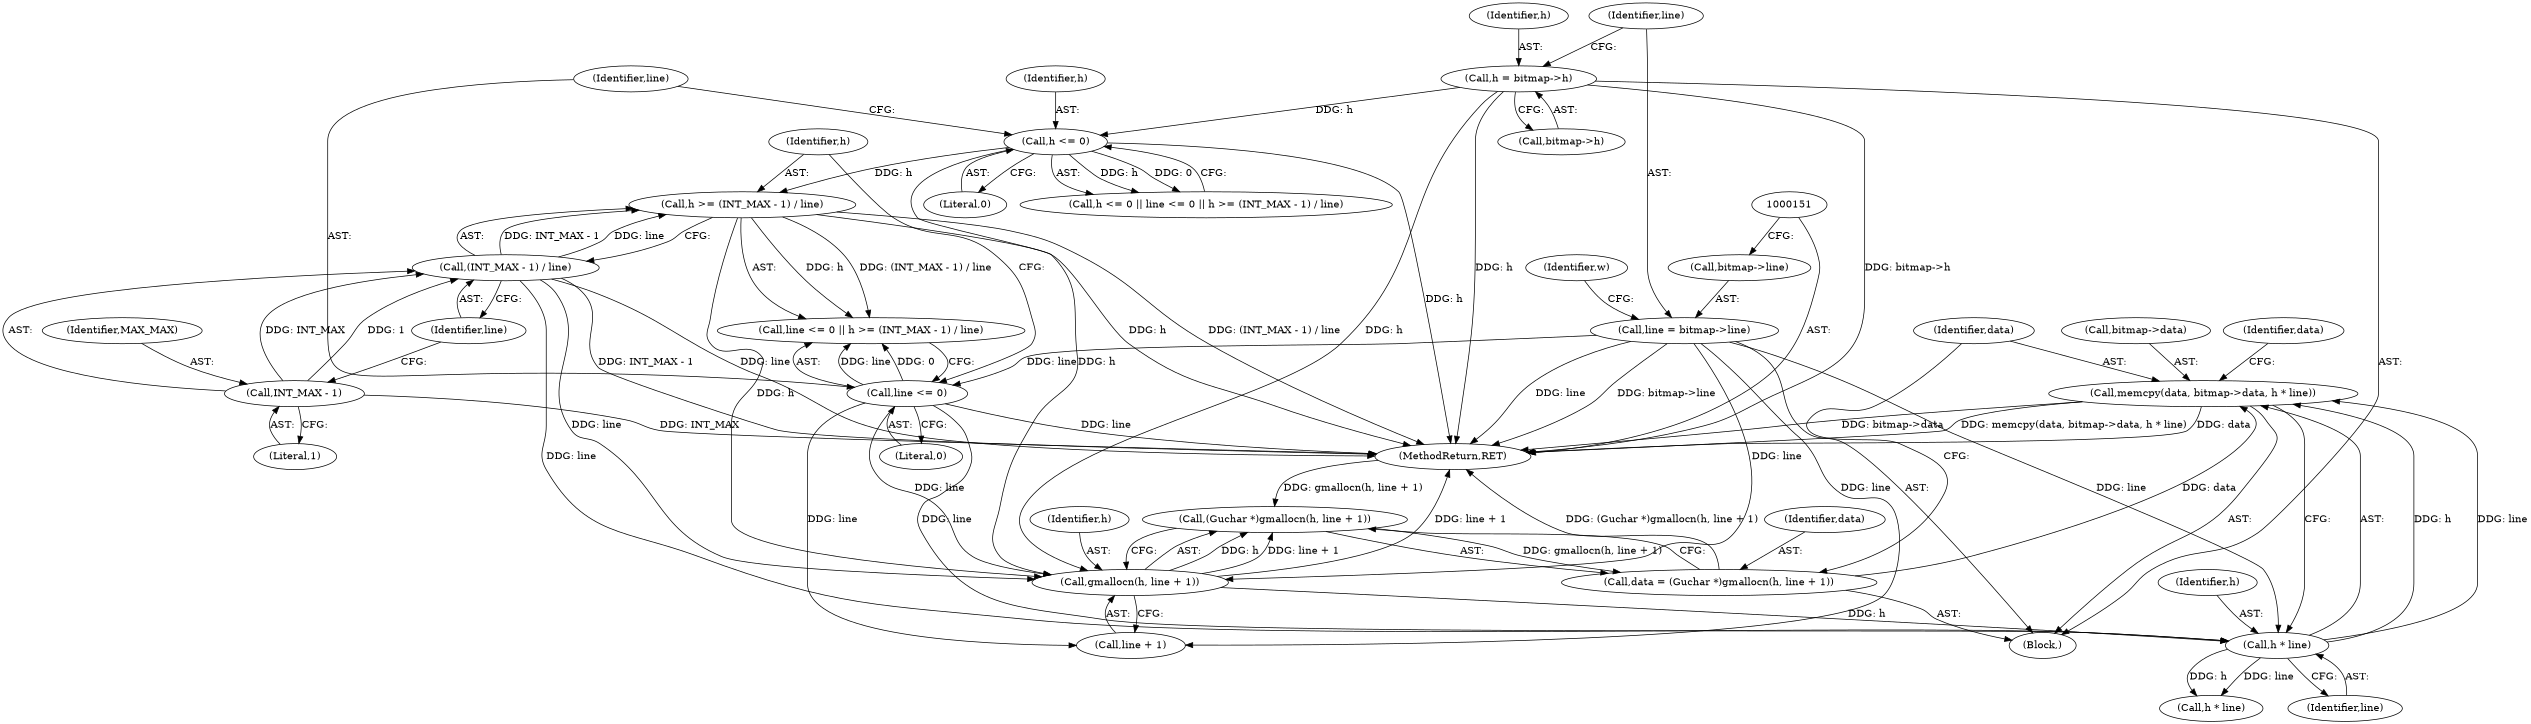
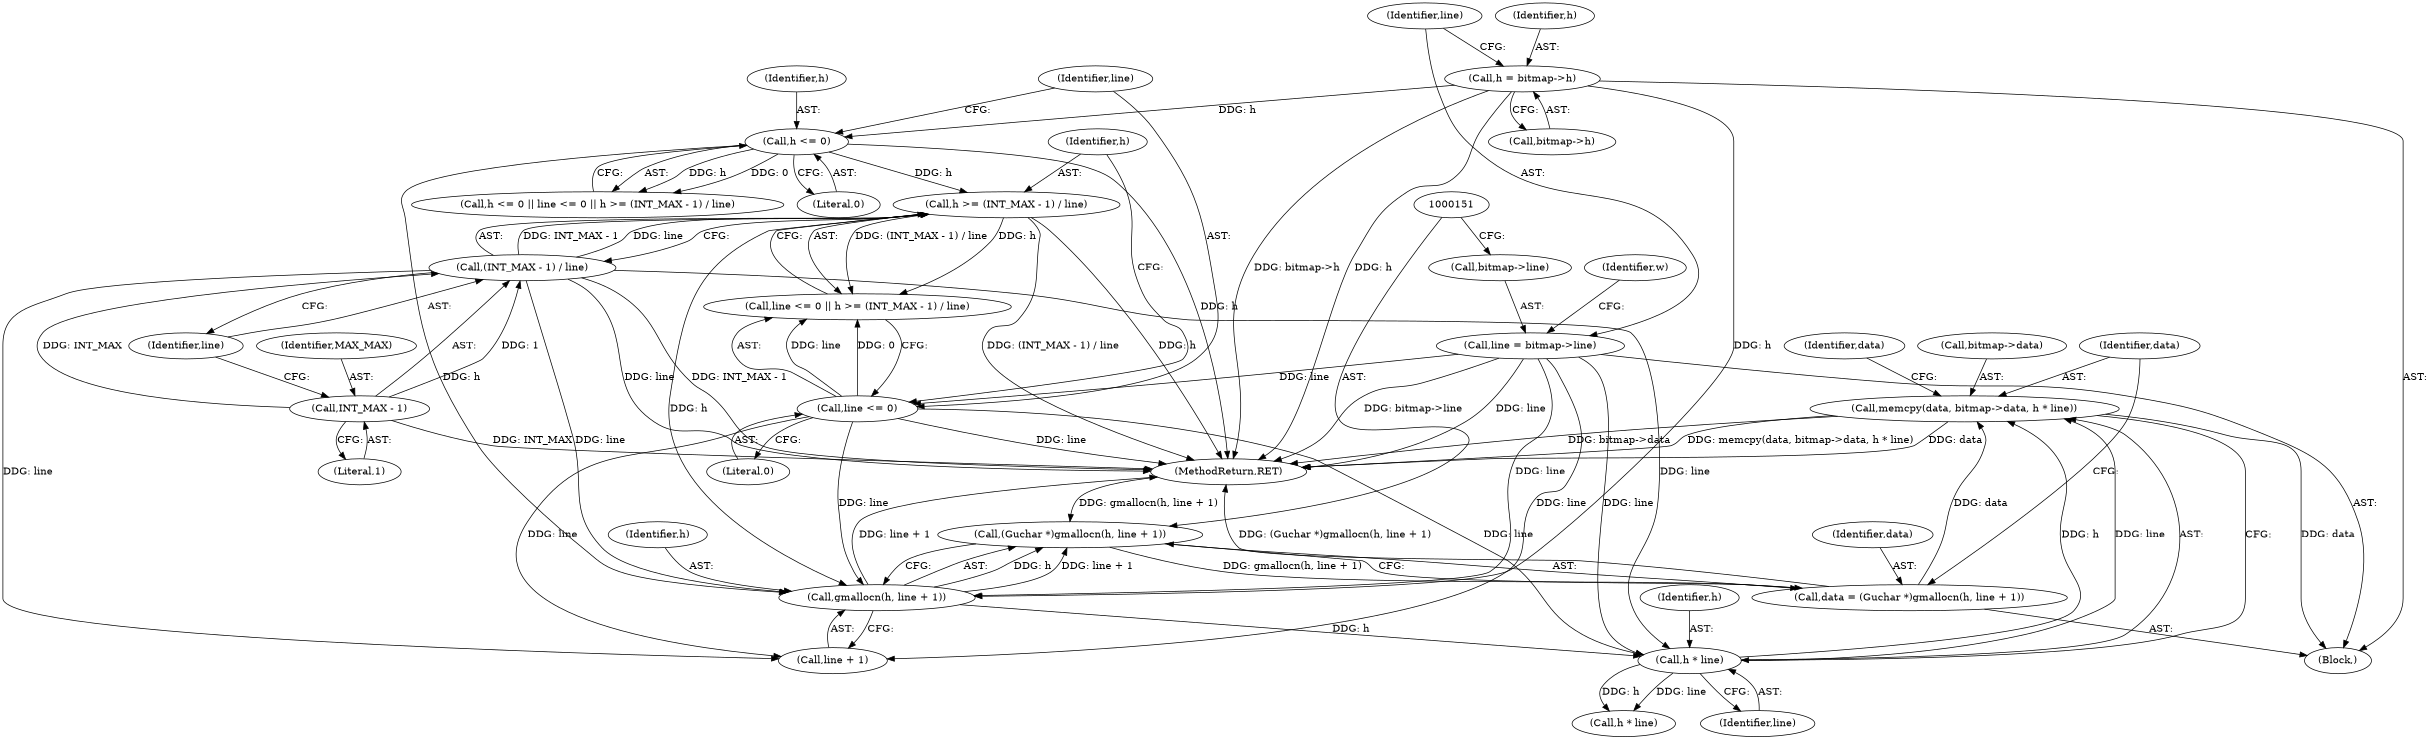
  digraph {
    n1 [label="(Call,memcpy(data, bitmap->data, h * line))"]
    n2 [label="(Call,h * line)"]
    n3 [label="(Block,)"]
    n4 [label="(MethodReturn,RET)"]
    n5 [label="(Call,h * line)"]
    n6 [label="(Identifier,line)"]
    n7 [label="(Call,(Guchar *)gmallocn(h, line + 1))"]
    n8 [label="(Call,data = (Guchar *)gmallocn(h, line + 1))"]
    n9 [label="(Call,gmallocn(h, line + 1))"]
    n10 [label="(Call,line + 1)"]
    n11 [label="(Call,h <= 0)"]
    n12 [label="(Call,h >= (INT_MAX - 1) / line)"]
    n13 [label="(Call,h <= 0 || line <= 0 || h >= (INT_MAX - 1) / line)"]
    n14 [label="(Literal,0)"]
    n15 [label="(Call,(INT_MAX - 1) / line)"]
    n16 [label="(Call,line <= 0 || h >= (INT_MAX - 1) / line)"]
    n17 [label="(Call,h = bitmap->h)"]
    n18 [label="(Call,bitmap->h)"]
    n19 [label="(Identifier,line)"]
    n20 [label="(Call,line <= 0)"]
    n21 [label="(Call,INT_MAX - 1)"]
    n22 [label="(Literal,1)"]
    n23 [label="(Literal,0)"]
    n24 [label="(Call,line = bitmap->line)"]
    n25 [label="(Call,bitmap->line)"]
    n26 [label="(Identifier,h)"]
    n27 [label="(Identifier,line)"]
    n28 [label="(Call,bitmap->data)"]
    n29 [label="(Identifier,h)"]
    n30 [label="(Identifier,h)"]
    n31 [label="(Identifier,line)"]
    n32 [label="(Identifier,data)"]
    n33 [label="(Identifier,data)"]
    n34 [label="(Identifier,h)"]
    n35 [label="(Identifier,h)"]
    n36 [label="(Identifier,w)"]
    n37 [label="(Identifier,data)"]
    n38 [label="(Identifier,MAX_MAX)"]
    1000151
    n1 -> n2 [label="CFG: "]
-   n1 -> n3 [label="AST: "]
+   n1 -> n3 [label="DDG: data"]
    n1 -> n4 [label="DDG: bitmap->data"]
    n1 -> n4 [label="DDG: memcpy(data, bitmap->data, h * line)"]
    n1 -> n4 [label="DDG: data"]
    n2 -> n1 [label="AST: "]
    n2 -> n1 [label="DDG: h"]
    n2 -> n1 [label="DDG: line"]
    n2 -> n5 [label="DDG: h"]
    n2 -> n5 [label="DDG: line"]
    n2 -> n6 [label="CFG: "]
    n4 -> n7 [label="DDG: gmallocn(h, line + 1)"]
    n6 -> n2 [label="AST: "]
    n7 -> n8 [label="AST: "]
    n7 -> n8 [label="DDG: gmallocn(h, line + 1)"]
    n7 -> n9 [label="CFG: "]
    n8 -> n1 [label="DDG: data"]
    n8 -> n3 [label="AST: "]
    n8 -> n4 [label="DDG: (Guchar *)gmallocn(h, line + 1)"]
    n8 -> n7 [label="CFG: "]
    n9 -> n2 [label="DDG: h"]
    n9 -> n4 [label="DDG: line + 1"]
    n9 -> n7 [label="AST: "]
    n9 -> n7 [label="DDG: h"]
    n9 -> n7 [label="DDG: line + 1"]
    n9 -> n10 [label="CFG: "]
    n10 -> n9 [label="AST: "]
    n11 -> n4 [label="DDG: h"]
    n11 -> n9 [label="DDG: h"]
    n11 -> n12 [label="DDG: h"]
    n11 -> n13 [label="AST: "]
    n11 -> n13 [label="DDG: h"]
    n11 -> n13 [label="DDG: 0"]
    n11 -> n14 [label="CFG: "]
    n12 -> n4 [label="DDG: (INT_MAX - 1) / line"]
    n12 -> n4 [label="DDG: h"]
    n12 -> n9 [label="DDG: h"]
    n12 -> n15 [label="CFG: "]
    n12 -> n16 [label="AST: "]
    n12 -> n16 [label="DDG: h"]
    n12 -> n16 [label="DDG: (INT_MAX - 1) / line"]
    n13 -> n11 [label="CFG: "]
    n14 -> n11 [label="AST: "]
    n15 -> n2 [label="DDG: line"]
    n15 -> n4 [label="DDG: INT_MAX - 1"]
    n15 -> n4 [label="DDG: line"]
    n15 -> n9 [label="DDG: line"]
+   n15 -> n10 [label="DDG: line"]
    n15 -> n12 [label="AST: "]
    n15 -> n12 [label="DDG: INT_MAX - 1"]
    n15 -> n12 [label="DDG: line"]
    n15 -> n19 [label="CFG: "]
+   n16 -> n12 [label="CFG: "]
    n16 -> n20 [label="CFG: "]
    n17 -> n3 [label="AST: "]
    n17 -> n4 [label="DDG: h"]
    n17 -> n4 [label="DDG: bitmap->h"]
    n17 -> n9 [label="DDG: h"]
    n17 -> n11 [label="DDG: h"]
    n17 -> n18 [label="CFG: "]
    n18 -> n17 [label="AST: "]
    n19 -> n15 [label="AST: "]
    n19 -> n21 [label="CFG: "]
    n20 -> n2 [label="DDG: line"]
    n20 -> n4 [label="DDG: line"]
    n20 -> n9 [label="DDG: line"]
    n20 -> n10 [label="DDG: line"]
    n20 -> n16 [label="AST: "]
    n20 -> n16 [label="DDG: line"]
    n20 -> n16 [label="DDG: 0"]
    n20 -> n23 [label="CFG: "]
    n21 -> n4 [label="DDG: INT_MAX"]
    n21 -> n15 [label="AST: "]
    n21 -> n15 [label="DDG: INT_MAX"]
    n21 -> n15 [label="DDG: 1"]
    n21 -> n22 [label="CFG: "]
    n22 -> n21 [label="AST: "]
    n23 -> n20 [label="AST: "]
    n24 -> n2 [label="DDG: line"]
    n24 -> n3 [label="AST: "]
    n24 -> n4 [label="DDG: line"]
    n24 -> n4 [label="DDG: bitmap->line"]
    n24 -> n9 [label="DDG: line"]
    n24 -> n10 [label="DDG: line"]
    n24 -> n20 [label="DDG: line"]
    n25 -> n24 [label="AST: "]
    n26 -> n12 [label="AST: "]
    n26 -> n20 [label="CFG: "]
    n27 -> n17 [label="CFG: "]
    n27 -> n24 [label="AST: "]
    n28 -> n1 [label="AST: "]
    n29 -> n17 [label="AST: "]
    n30 -> n11 [label="AST: "]
    n31 -> n11 [label="CFG: "]
    n31 -> n20 [label="AST: "]
    n32 -> n1 [label="AST: "]
    n32 -> n8 [label="CFG: "]
    n33 -> n8 [label="AST: "]
    n34 -> n9 [label="AST: "]
    n35 -> n2 [label="AST: "]
    n36 -> n24 [label="CFG: "]
    n37 -> n1 [label="CFG: "]
    n38 -> n21 [label="AST: "]
-   1000151 -> n4 [label="AST: "]
+   1000151 -> n7 [label="AST: "]
    1000151 -> n25 [label="CFG: "]
  }
